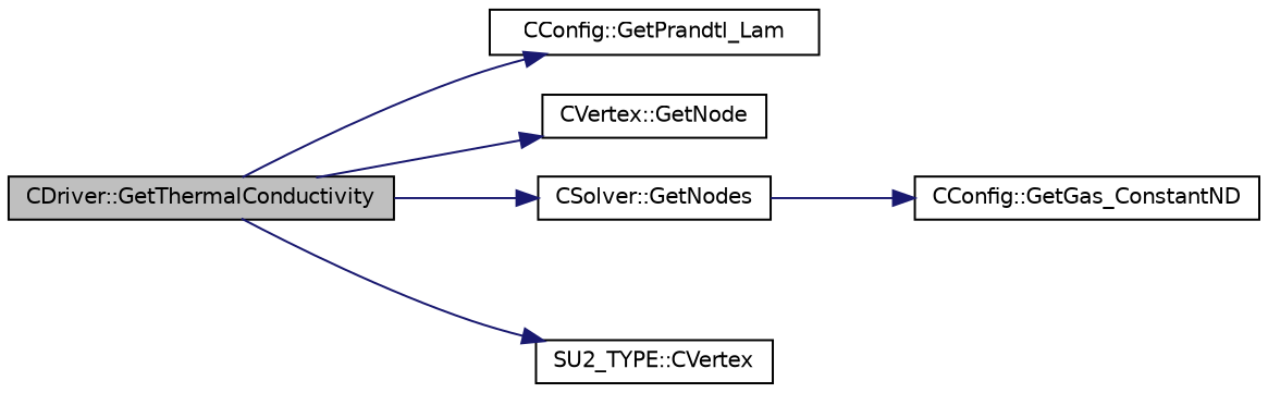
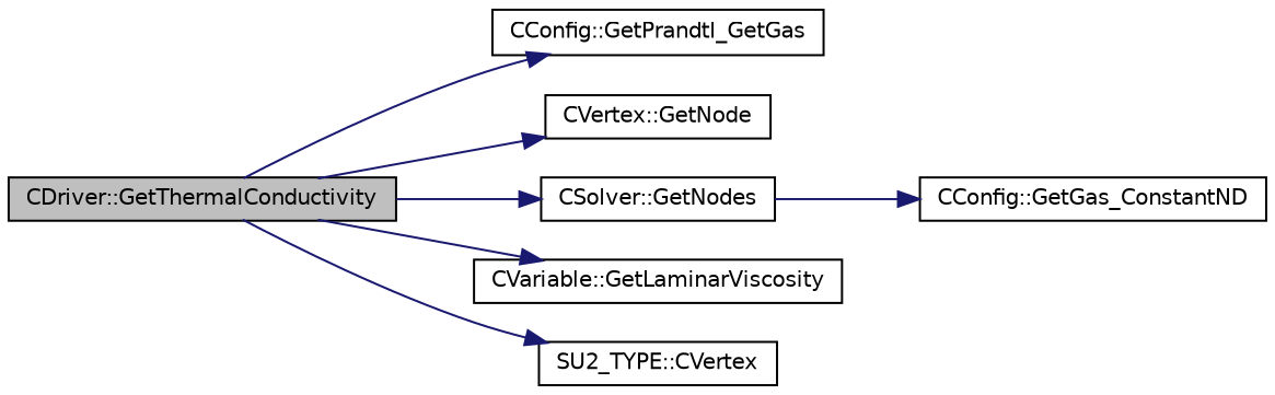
  digraph {
    rankdir=LR
    node [color=black fillcolor=white fontname=Helvetica fontsize=10 shape=record style=filled]
    edge [color=midnightblue fontname=Helvetica fontsize=10 labelfontname=Helvetica labelfontsize=10 style=solid]
    n1 [fillcolor=grey75 fontcolor=black height=0.2 label="CDriver::GetThermalConductivity" width=0.4]
-   n2 [height=0.2 label="CConfig::GetPrandtl_Lam" width=0.4]
+   n2 [height=0.2 label="CConfig::GetPrandtl_GetGas" width=0.4]
    n3 [height=0.2 label="CVertex::GetNode" width=0.4]
    n4 [height=0.2 label="CSolver::GetNodes" width=0.4]
+   n5 [height=0.2 label="CVariable::GetLaminarViscosity" width=0.4]
    n6 [height=0.2 label="SU2_TYPE::CVertex" width=0.4]
    n7 [height=0.2 label="CConfig::GetGas_ConstantND" width=0.4]
    n1 -> n2
    n1 -> n3
    n1 -> n4
+   n1 -> n5
    n1 -> n6
    n4 -> n7
  }
